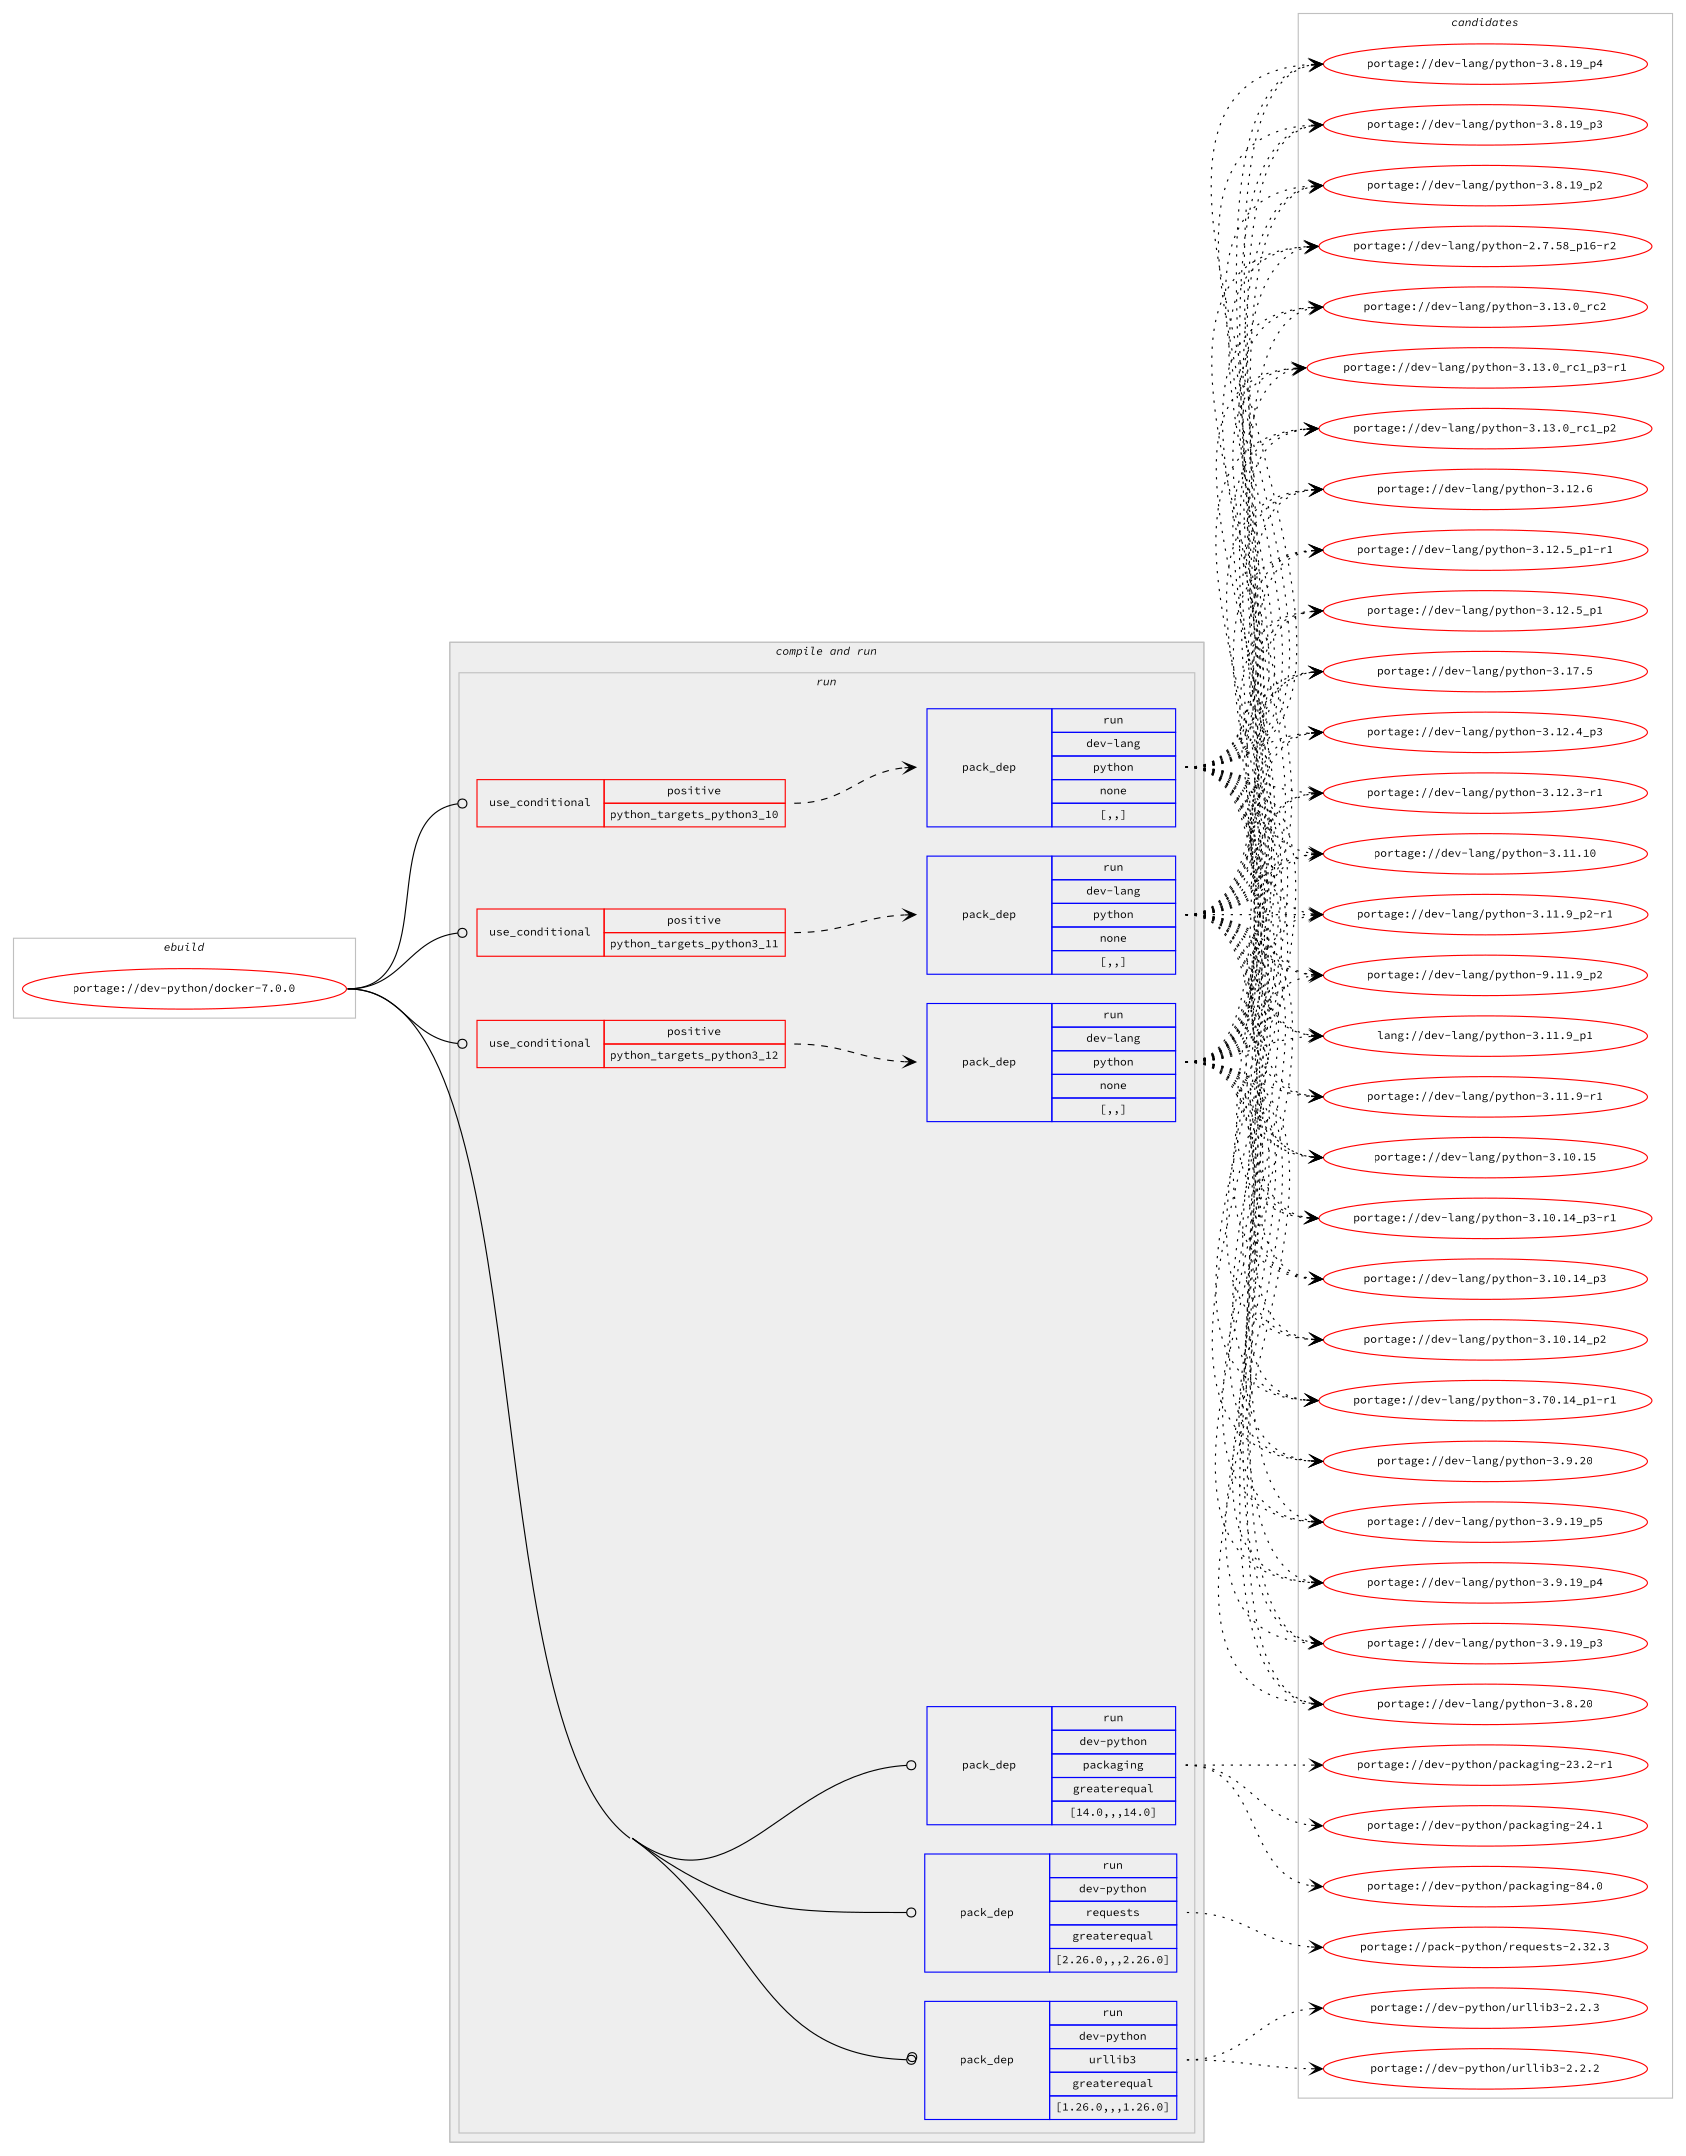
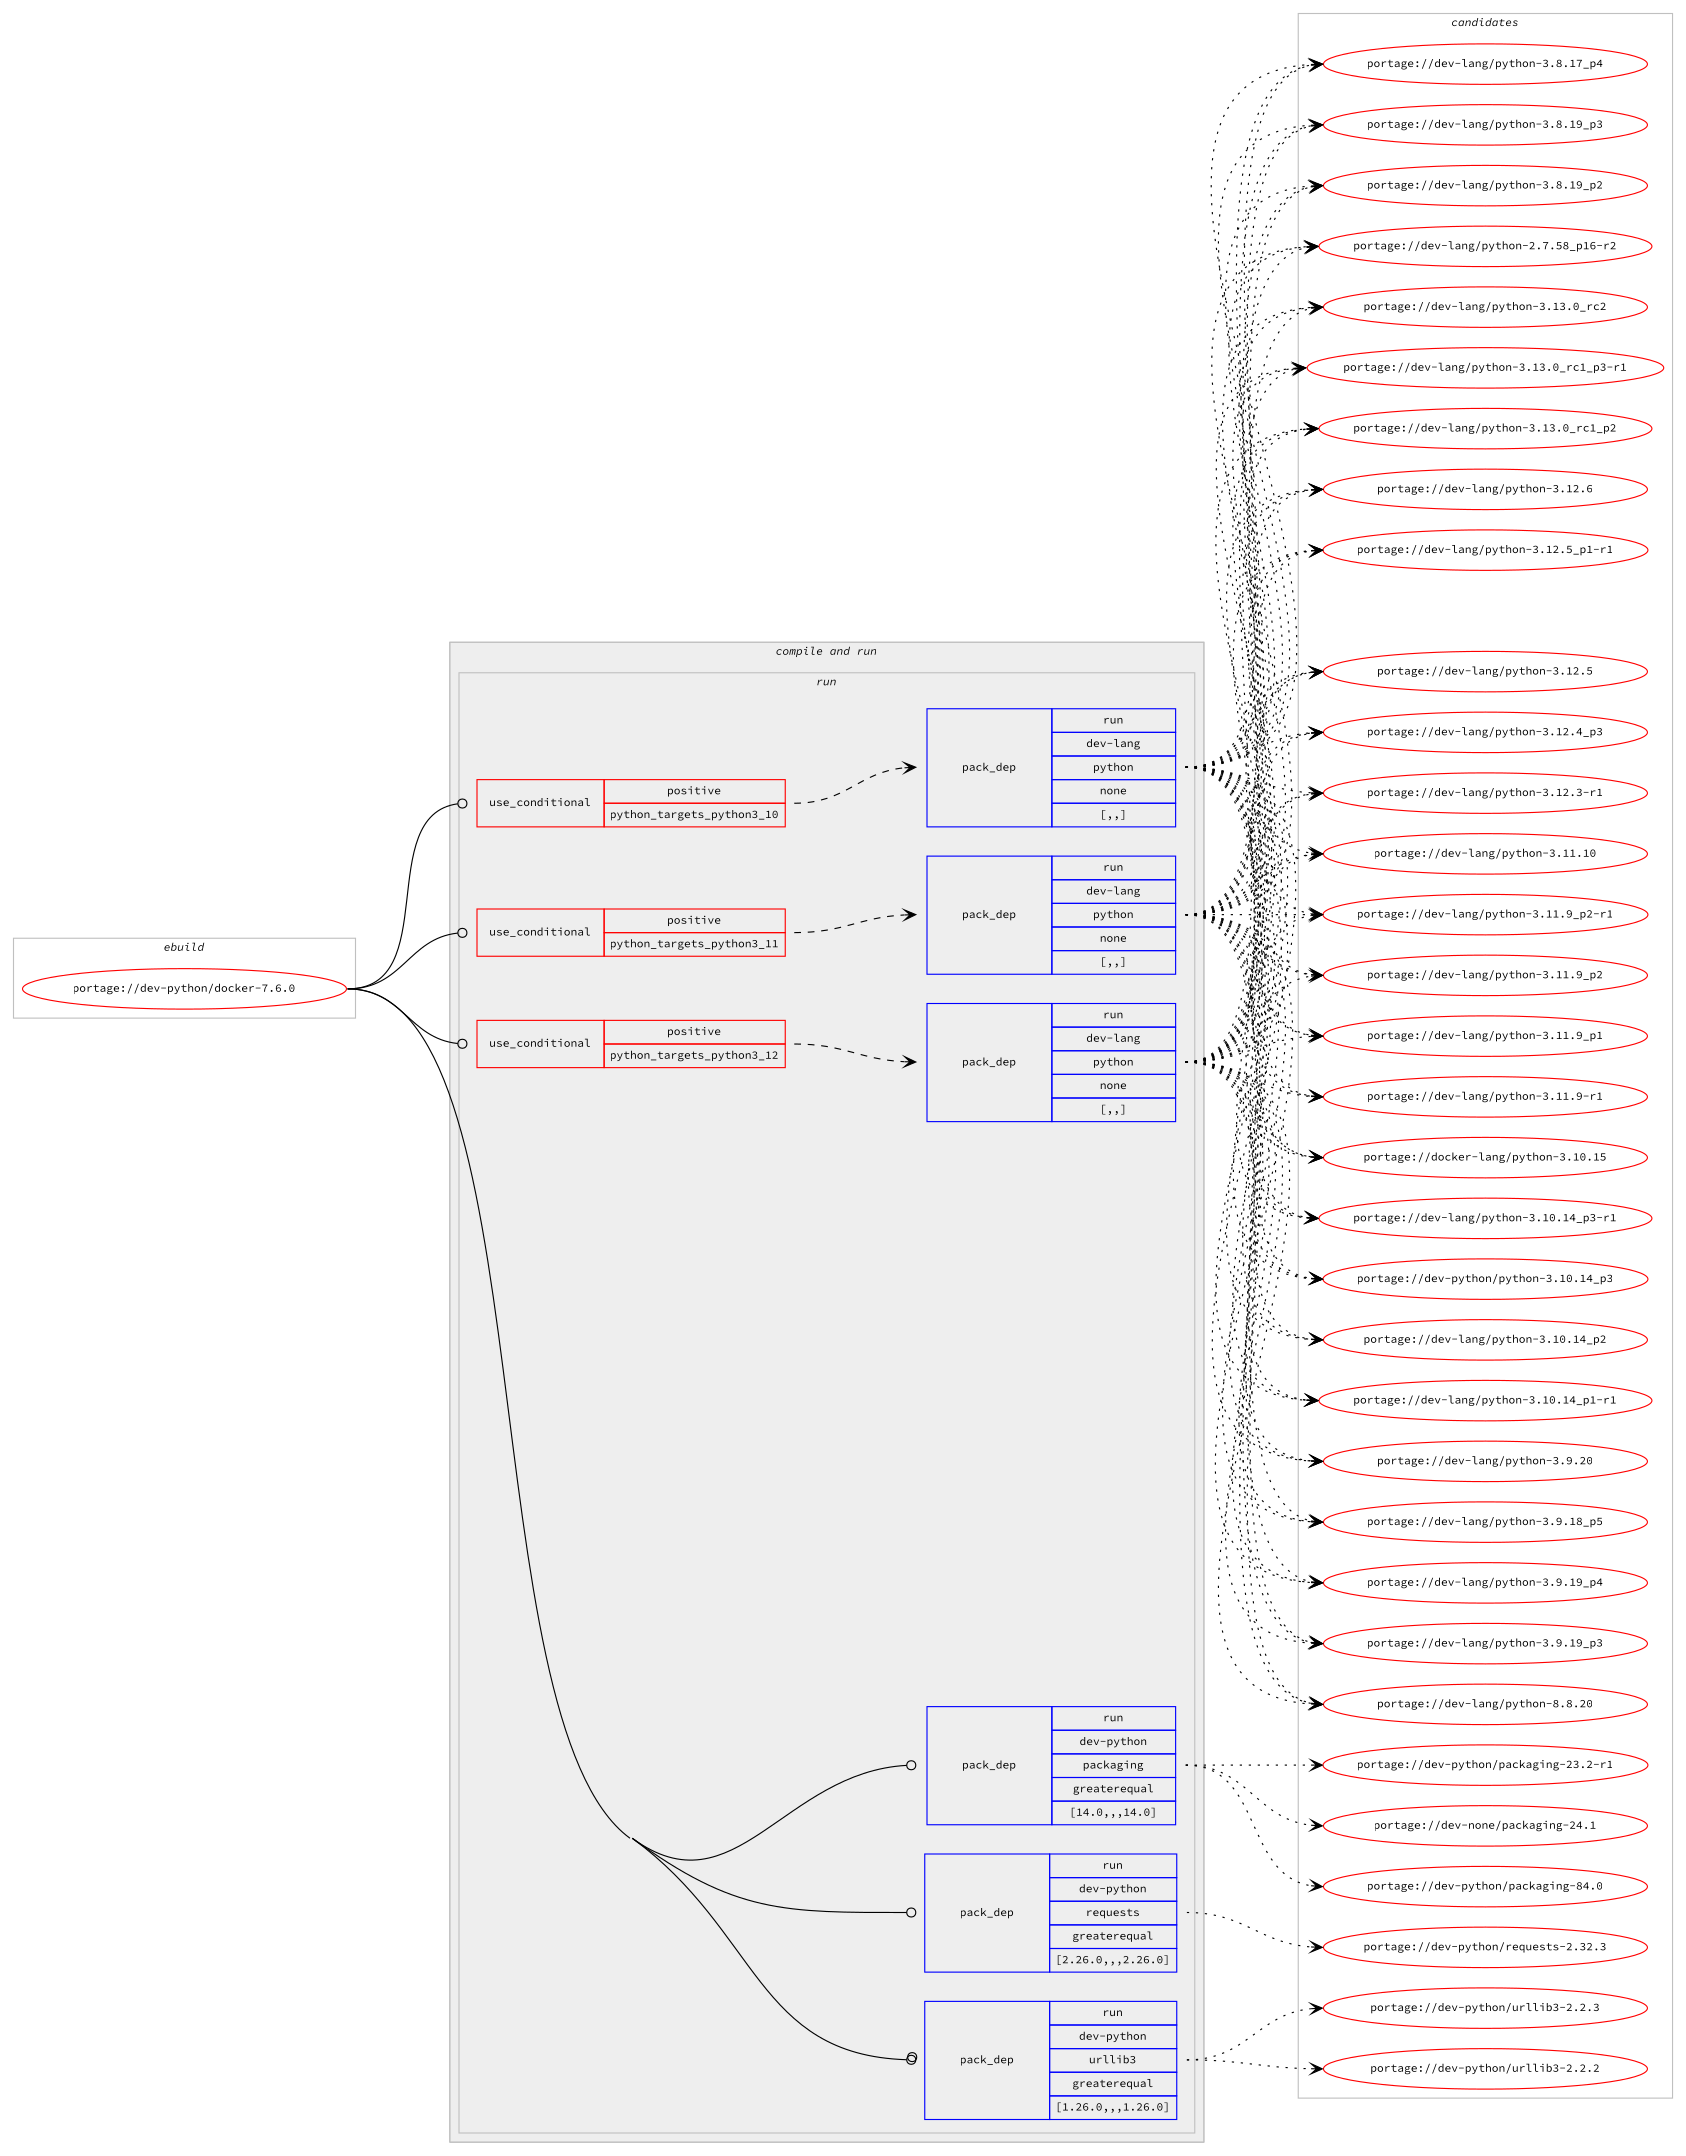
  digraph {
    compound=true
    concentrate=true
    fontname="Source Code Pro"
    fontsize=10
    newrank=true
    rankdir=LR
    ranksep=1.5
    node [color=red fontname="Source Code Pro" fontsize=10]
    edge [arrowhead=vee fontname="Source Code Pro" headport=w style=dotted tailport=e weight=100]
-   n1 [label="portage://dev-python/docker-7.0.0" width=4]
+   n1 [label="portage://dev-python/docker-7.6.0" width=4]
    n2 [color=blue label=<<TABLE BORDER="0" CELLBORDER="1" CELLSPACING="0" CELLPADDING="4" WIDTH="220"><TR><TD ROWSPAN="6" CELLPADDING="30">pack_dep</TD></TR><TR><TD WIDTH="110">run</TD></TR><TR><TD>dev-lang</TD></TR><TR><TD>python</TD></TR><TR><TD>none</TD></TR><TR><TD>[,,]</TD></TR></TABLE>> shape=none]
    n3 [label=<<TABLE BORDER="0" CELLBORDER="1" CELLSPACING="0" CELLPADDING="4"><TR><TD ROWSPAN="3" CELLPADDING="10">use_conditional</TD></TR><TR><TD>positive</TD></TR><TR><TD>python_targets_python3_10</TD></TR></TABLE>> shape=none]
    n4 [color=blue label=<<TABLE BORDER="0" CELLBORDER="1" CELLSPACING="0" CELLPADDING="4" WIDTH="220"><TR><TD ROWSPAN="6" CELLPADDING="30">pack_dep</TD></TR><TR><TD WIDTH="110">run</TD></TR><TR><TD>dev-lang</TD></TR><TR><TD>python</TD></TR><TR><TD>none</TD></TR><TR><TD>[,,]</TD></TR></TABLE>> shape=none]
    n5 [label=<<TABLE BORDER="0" CELLBORDER="1" CELLSPACING="0" CELLPADDING="4"><TR><TD ROWSPAN="3" CELLPADDING="10">use_conditional</TD></TR><TR><TD>positive</TD></TR><TR><TD>python_targets_python3_11</TD></TR></TABLE>> shape=none]
    n6 [color=blue label=<<TABLE BORDER="0" CELLBORDER="1" CELLSPACING="0" CELLPADDING="4" WIDTH="220"><TR><TD ROWSPAN="6" CELLPADDING="30">pack_dep</TD></TR><TR><TD WIDTH="110">run</TD></TR><TR><TD>dev-lang</TD></TR><TR><TD>python</TD></TR><TR><TD>none</TD></TR><TR><TD>[,,]</TD></TR></TABLE>> shape=none]
    n7 [label=<<TABLE BORDER="0" CELLBORDER="1" CELLSPACING="0" CELLPADDING="4"><TR><TD ROWSPAN="3" CELLPADDING="10">use_conditional</TD></TR><TR><TD>positive</TD></TR><TR><TD>python_targets_python3_12</TD></TR></TABLE>> shape=none]
    n8 [color=blue label=<<TABLE BORDER="0" CELLBORDER="1" CELLSPACING="0" CELLPADDING="4" WIDTH="220"><TR><TD ROWSPAN="6" CELLPADDING="30">pack_dep</TD></TR><TR><TD WIDTH="110">run</TD></TR><TR><TD>dev-python</TD></TR><TR><TD>packaging</TD></TR><TR><TD>greaterequal</TD></TR><TR><TD>[14.0,,,14.0]</TD></TR></TABLE>> shape=none]
    n9 [color=blue label=<<TABLE BORDER="0" CELLBORDER="1" CELLSPACING="0" CELLPADDING="4" WIDTH="220"><TR><TD ROWSPAN="6" CELLPADDING="30">pack_dep</TD></TR><TR><TD WIDTH="110">run</TD></TR><TR><TD>dev-python</TD></TR><TR><TD>requests</TD></TR><TR><TD>greaterequal</TD></TR><TR><TD>[2.26.0,,,2.26.0]</TD></TR></TABLE>> shape=none]
    n10 [color=blue label=<<TABLE BORDER="0" CELLBORDER="1" CELLSPACING="0" CELLPADDING="4" WIDTH="220"><TR><TD ROWSPAN="6" CELLPADDING="30">pack_dep</TD></TR><TR><TD WIDTH="110">run</TD></TR><TR><TD>dev-python</TD></TR><TR><TD>urllib3</TD></TR><TR><TD>greaterequal</TD></TR><TR><TD>[1.26.0,,,1.26.0]</TD></TR></TABLE>> shape=none]
    n11 [label="portage://dev-lang/python-3.13.0_rc2" width=4]
    n12 [label="portage://dev-lang/python-3.13.0_rc1_p3-r1" width=4]
    n13 [label="portage://dev-lang/python-3.13.0_rc1_p2" width=4]
    n14 [label="portage://dev-lang/python-3.12.6" width=4]
    n15 [label="portage://dev-lang/python-3.12.5_p1-r1" width=4]
-   n16 [label="portage://dev-lang/python-3.12.5_p1" width=4]
-   n17 [label="portage://dev-lang/python-3.17.5" width=4]
+   n17 [label="portage://dev-lang/python-3.12.5" width=4]
    n18 [label="portage://dev-lang/python-3.12.4_p3" width=4]
    n19 [label="portage://dev-lang/python-3.12.3-r1" width=4]
    n20 [label="portage://dev-lang/python-3.11.10" width=4]
    n21 [label="portage://dev-lang/python-3.11.9_p2-r1" width=4]
-   n22 [label="portage://dev-lang/python-9.11.9_p2" width=4]
-   n23 [label="lang://dev-lang/python-3.11.9_p1" width=4]
+   n22 [label="portage://dev-lang/python-3.11.9_p2" width=4]
+   n23 [label="portage://dev-lang/python-3.11.9_p1" width=4]
    n24 [label="portage://dev-lang/python-3.11.9-r1" width=4]
-   n25 [label="portage://dev-lang/python-3.10.15" width=4]
+   n25 [label="portage://docker-lang/python-3.10.15" width=4]
    n26 [label="portage://dev-lang/python-3.10.14_p3-r1" width=4]
-   n27 [label="portage://dev-lang/python-3.10.14_p3" width=4]
+   n27 [label="portage://dev-python/python-3.10.14_p3" width=4]
    n28 [label="portage://dev-lang/python-3.10.14_p2" width=4]
-   n29 [label="portage://dev-lang/python-3.70.14_p1-r1" width=4]
+   n29 [label="portage://dev-lang/python-3.10.14_p1-r1" width=4]
    n30 [label="portage://dev-lang/python-3.9.20" width=4]
-   n31 [label="portage://dev-lang/python-3.9.19_p5" width=4]
+   n31 [label="portage://dev-lang/python-3.9.18_p5" width=4]
    n32 [label="portage://dev-lang/python-3.9.19_p4" width=4]
    n33 [label="portage://dev-lang/python-3.9.19_p3" width=4]
-   n34 [label="portage://dev-lang/python-3.8.20" width=4]
-   n35 [label="portage://dev-lang/python-3.8.19_p4" width=4]
+   n34 [label="portage://dev-lang/python-8.8.20" width=4]
+   n35 [label="portage://dev-lang/python-3.8.17_p4" width=4]
    n36 [label="portage://dev-lang/python-3.8.19_p3" width=4]
    n37 [label="portage://dev-lang/python-3.8.19_p2" width=4]
    n38 [label="portage://dev-lang/python-2.7.58_p16-r2" width=4]
-   n39 [label="portage://dev-python/packaging-24.1" width=4]
+   n39 [label="portage://dev-none/packaging-24.1" width=4]
    n40 [label="portage://dev-python/packaging-84.0" width=4]
    n41 [label="portage://dev-python/packaging-23.2-r1" width=4]
-   n42 [label="portage://pack-python/requests-2.32.3" width=4]
+   n42 [label="portage://dev-python/requests-2.32.3" width=4]
    n43 [label="portage://dev-python/urllib3-2.2.3" width=4]
    n44 [label="portage://dev-python/urllib3-2.2.2" width=4]
    subgraph cluster_1 {
      color=gray
      label=<<i>ebuild</i>>
      n1
    }
    subgraph cluster_2 {
      color=gray
      label=<<i>dependencies</i>>
      subgraph cluster_3 {
        color=gray
        fillcolor="#eeeeee"
        label=<<i>compile</i>>
        style=filled
      }
      subgraph cluster_4 {
        color=gray
        fillcolor="#eeeeee"
        label=<<i>compile and run</i>>
        style=filled
      }
      subgraph cluster_5 {
        color=gray
        fillcolor="#eeeeee"
        label=<<i>run</i>>
        style=filled
        subgraph sub_6 {
          color=gray
          fillcolor="#eeeeee"
          label=<<i>run</i>>
          style=filled
          n3
          subgraph sub_7 {
            color=gray
            fillcolor="#eeeeee"
            label=<<i>run</i>>
            style=filled
            n2
          }
        }
        subgraph sub_8 {
          color=gray
          fillcolor="#eeeeee"
          label=<<i>run</i>>
          style=filled
          n5
          subgraph sub_9 {
            color=gray
            fillcolor="#eeeeee"
            label=<<i>run</i>>
            style=filled
            n4
          }
        }
        subgraph sub_10 {
          color=gray
          fillcolor="#eeeeee"
          label=<<i>run</i>>
          style=filled
          n7
          subgraph sub_11 {
            color=gray
            fillcolor="#eeeeee"
            label=<<i>run</i>>
            style=filled
            n6
          }
        }
        subgraph sub_12 {
          color=gray
          fillcolor="#eeeeee"
          label=<<i>run</i>>
          style=filled
          n8
        }
        subgraph sub_13 {
          color=gray
          fillcolor="#eeeeee"
          label=<<i>run</i>>
          style=filled
          n9
        }
        subgraph sub_14 {
          color=gray
          fillcolor="#eeeeee"
          label=<<i>run</i>>
          style=filled
          n10
        }
      }
    }
    subgraph cluster_15 {
      color=gray
      label=<<i>candidates</i>>
      rank=same
      subgraph sub_16 {
        color=black
        label=<<i>candidates</i>>
        nodesep=1
        rank=same
        n11
        n12
        n13
        n14
        n15
-       n16
        n17
        n18
        n19
        n20
        n21
        n22
        n23
        n24
        n25
        n26
        n27
        n28
        n29
        n30
        n31
        n32
        n33
        n34
        n35
        n36
        n37
        n38
      }
      subgraph sub_17 {
        color=black
        label=<<i>candidates</i>>
        nodesep=1
        rank=same
        n11
        n12
        n13
        n14
        n15
-       n16
        n17
        n18
        n19
        n20
        n21
        n22
        n23
        n24
        n25
        n26
        n27
        n28
        n29
        n30
        n31
        n32
        n33
        n34
        n35
        n36
        n37
        n38
      }
      subgraph sub_18 {
        color=black
        label=<<i>candidates</i>>
        nodesep=1
        rank=same
        n11
        n12
        n13
        n14
        n15
-       n16
        n17
        n18
        n19
        n20
        n21
        n22
        n23
        n24
        n25
        n26
        n27
        n28
        n29
        n30
        n31
        n32
        n33
        n34
        n35
        n36
        n37
        n38
      }
      subgraph sub_19 {
        color=black
        label=<<i>candidates</i>>
        nodesep=1
        rank=same
        n39
        n40
        n41
      }
      subgraph sub_20 {
        color=black
        label=<<i>candidates</i>>
        nodesep=1
        rank=same
        n42
      }
      subgraph sub_21 {
        color=black
        label=<<i>candidates</i>>
        nodesep=1
        rank=same
        n43
        n44
      }
    }
    n1 -> n3 [arrowhead=odot style=solid weight=20]
    n1 -> n5 [arrowhead=odot style=solid weight=20]
    n1 -> n7 [arrowhead=odot style=solid weight=20]
    n1 -> n8 [arrowhead=odot style=solid weight=20]
    n1 -> n9 [arrowhead=odot style=solid weight=20]
    n1 -> n10 [arrowhead=odot style=solid weight=20]
    n2 -> n11
    n2 -> n12
    n2 -> n13
    n2 -> n14
    n2 -> n15
-   n2 -> n16
    n2 -> n17
    n2 -> n18
    n2 -> n19
    n2 -> n20
    n2 -> n21
    n2 -> n22
    n2 -> n23
    n2 -> n24
    n2 -> n25
    n2 -> n26
    n2 -> n27
    n2 -> n28
    n2 -> n29
    n2 -> n30
    n2 -> n31
    n2 -> n32
    n2 -> n33
    n2 -> n34
    n2 -> n35
    n2 -> n36
    n2 -> n37
    n2 -> n38
    n3 -> n2 [style=dashed weight=20]
    n4 -> n11
    n4 -> n12
    n4 -> n13
    n4 -> n14
    n4 -> n15
-   n4 -> n16
    n4 -> n17
    n4 -> n18
    n4 -> n19
    n4 -> n20
    n4 -> n21
    n4 -> n22
    n4 -> n23
    n4 -> n24
    n4 -> n25
    n4 -> n26
    n4 -> n27
    n4 -> n28
    n4 -> n29
    n4 -> n30
    n4 -> n31
    n4 -> n32
    n4 -> n33
    n4 -> n34
    n4 -> n35
    n4 -> n36
    n4 -> n37
    n4 -> n38
    n5 -> n4 [style=dashed weight=20]
    n6 -> n11
    n6 -> n12
    n6 -> n13
    n6 -> n14
    n6 -> n15
-   n6 -> n16
    n6 -> n17
    n6 -> n18
    n6 -> n19
    n6 -> n20
    n6 -> n21
    n6 -> n22
    n6 -> n23
    n6 -> n24
    n6 -> n25
    n6 -> n26
    n6 -> n27
    n6 -> n28
    n6 -> n29
    n6 -> n30
    n6 -> n31
    n6 -> n32
    n6 -> n33
    n6 -> n34
    n6 -> n35
    n6 -> n36
    n6 -> n37
    n6 -> n38
    n7 -> n6 [style=dashed weight=20]
    n8 -> n39
    n8 -> n40
    n8 -> n41
    n9 -> n42
    n10 -> n43
    n10 -> n44
  }
